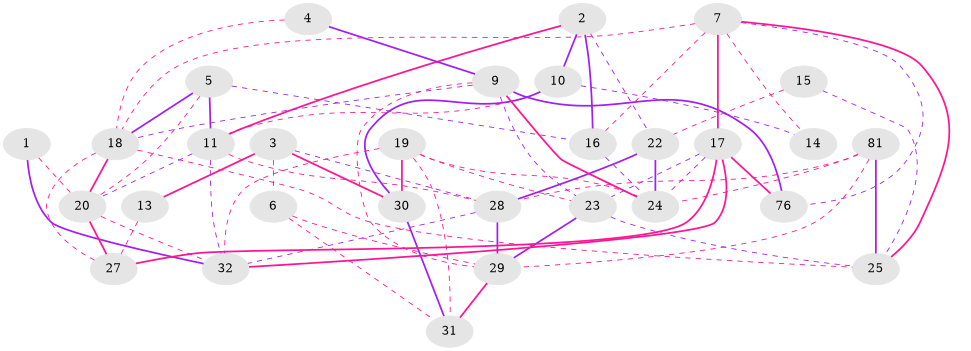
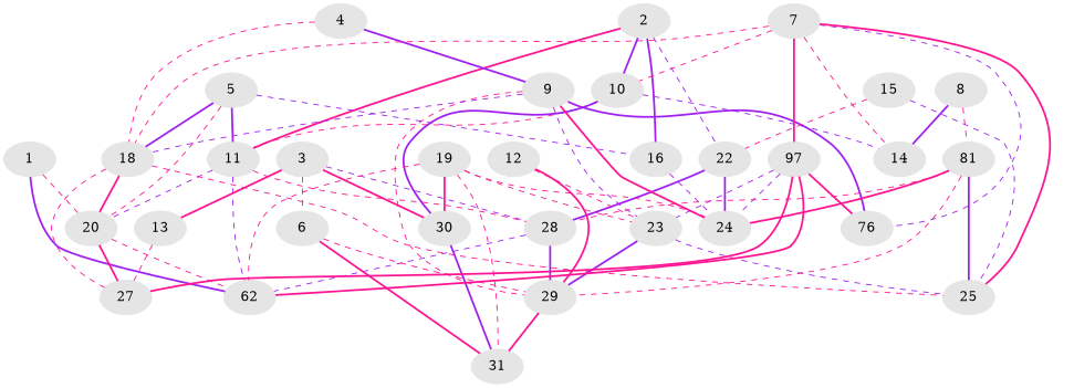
  graph {
    node [color=gray90 style=filled]
    edge [color=deeppink style=dashed weight=1.0]
    1
    20
-   32
+   32 [label=62]
    27
    2
    10
    11
    16
    22
    30
    14
    28
    24
    3
    6
    13
    29
    31
    4
    9
    18
    n22 [label=76]
    23
    25
    5
    7
-   17
+   17 [label=97]
+   8
    n29 [label=81]
    15
+   12
    19
    1 -- 20
    1 -- 32 [color=purple style=bold]
    20 -- 32
    20 -- 27 [style=bold]
    2 -- 10 [color=purple style=bold]
    2 -- 11 [style=bold]
    2 -- 16 [color=purple style=bold]
    2 -- 22 [color=purple]
    10 -- 11
    10 -- 30 [color=purple style=bold weight=2.0]
    10 -- 14 [color=purple weight=2.0]
    11 -- 20 [color=purple]
    11 -- 32 [color=purple]
    11 -- 28
    16 -- 24 [color=purple]
    22 -- 28 [color=purple style=bold weight=2.0]
    22 -- 24 [color=purple style=bold]
    30 -- 31 [color=purple style=bold]
    28 -- 32 [color=purple]
    28 -- 29 [color=purple style=bold]
    3 -- 30 [style=bold]
    3 -- 28 [color=purple]
    3 -- 6
    3 -- 13 [style=bold]
    6 -- 29
-   6 -- 31
+   6 -- 31 [style=bold]
    13 -- 27
    29 -- 31 [style=bold weight=2.0]
    4 -- 9 [color=purple style=bold]
    4 -- 18
    9 -- 24 [style=bold weight=2.0]
    9 -- 29
    9 -- 18 [color=purple]
    9 -- n22 [color=purple style=bold]
    9 -- 23 [color=purple]
    18 -- 20 [style=bold weight=3.0]
    18 -- 27
    18 -- 25
    23 -- 29 [color=purple style=bold]
    23 -- 25 [color=purple]
    5 -- 20
    5 -- 11 [color=purple style=bold]
    5 -- 16 [color=purple]
    5 -- 18 [color=purple style=bold]
-   7 -- 16
+   7 -- 10
    7 -- 14 [weight=2.0]
    7 -- 18
    7 -- n22 [color=purple]
    7 -- 25 [style=bold]
    7 -- 17 [style=bold weight=2.0]
    17 -- 32 [style=bold weight=2.0]
    17 -- 27 [style=bold]
    17 -- 24 [color=purple]
    17 -- n22 [style=bold]
    17 -- 23 [color=purple]
+   8 -- 14 [color=purple style=bold]
+   8 -- n29
    n29 -- 28
-   n29 -- 24
+   n29 -- 24 [style=bold]
    n29 -- 29 [weight=2.0]
    n29 -- 25 [color=purple style=bold]
    15 -- 22
    15 -- 25 [color=purple]
+   12 -- 29 [style=bold]
+   12 -- 23
    19 -- 32 [weight=2.0]
    19 -- 30 [style=bold]
    19 -- 24
    19 -- 31 [weight=2.0]
    19 -- 23
  }
